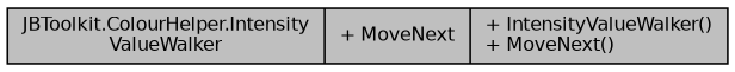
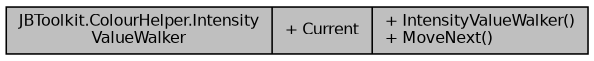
  digraph {
    rankdir=LR
-   n1 [color=black fillcolor=grey75 fontcolor=black fontname=Helvetica fontsize=10 height=0.2 label="{JBToolkit.ColourHelper.Intensity\lValueWalker\n|+ MoveNext\l|+ IntensityValueWalker()\l+ MoveNext()\l}" shape=record style=filled width=0.4]
+   n1 [color=black fillcolor=grey75 fontcolor=black fontname=Helvetica fontsize=10 height=0.2 label="{JBToolkit.ColourHelper.Intensity\lValueWalker\n|+ Current\l|+ IntensityValueWalker()\l+ MoveNext()\l}" shape=record style=filled width=0.4]
  }
